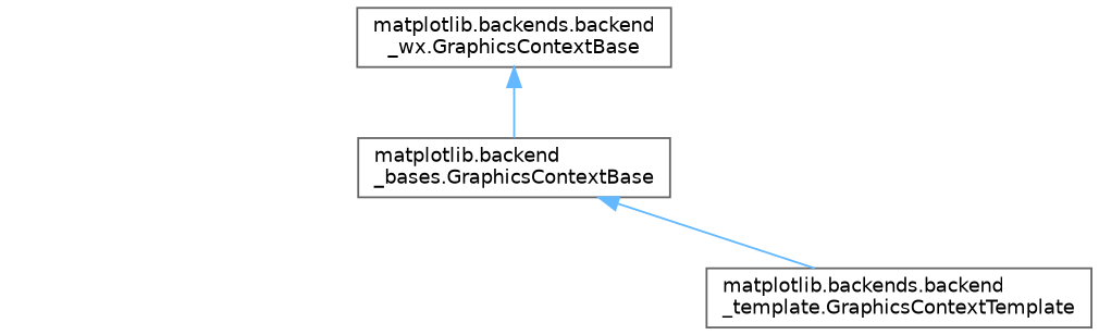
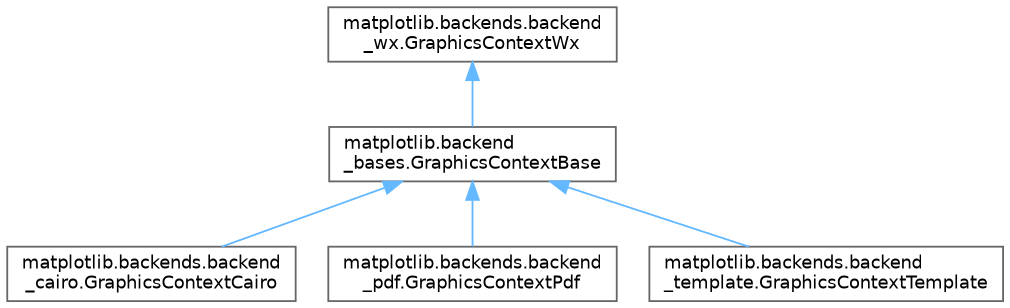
  digraph {
    rankdir=TB
    node [color=grey40 fillcolor=white fontname=Helvetica fontsize=10 shape=box style=filled]
    edge [color=steelblue1 dir=back fontname=Helvetica fontsize=10 labelfontname=Helvetica labelfontsize=10 style=solid]
    n1 [height=0.2 label="matplotlib.backend\l_bases.GraphicsContextBase" width=0.4]
+   n2 [height=0.2 label="matplotlib.backends.backend\l_cairo.GraphicsContextCairo" width=0.4]
+   n3 [height=0.2 label="matplotlib.backends.backend\l_pdf.GraphicsContextPdf" width=0.4]
    n4 [height=0.2 label="matplotlib.backends.backend\l_template.GraphicsContextTemplate" width=0.4]
-   n5 [height=0.2 label="matplotlib.backends.backend\l_wx.GraphicsContextBase" width=0.4]
+   n5 [height=0.2 label="matplotlib.backends.backend\l_wx.GraphicsContextWx" width=0.4]
+   n1 -> n2
+   n1 -> n3
    n1 -> n4
    n5 -> n1
  }
